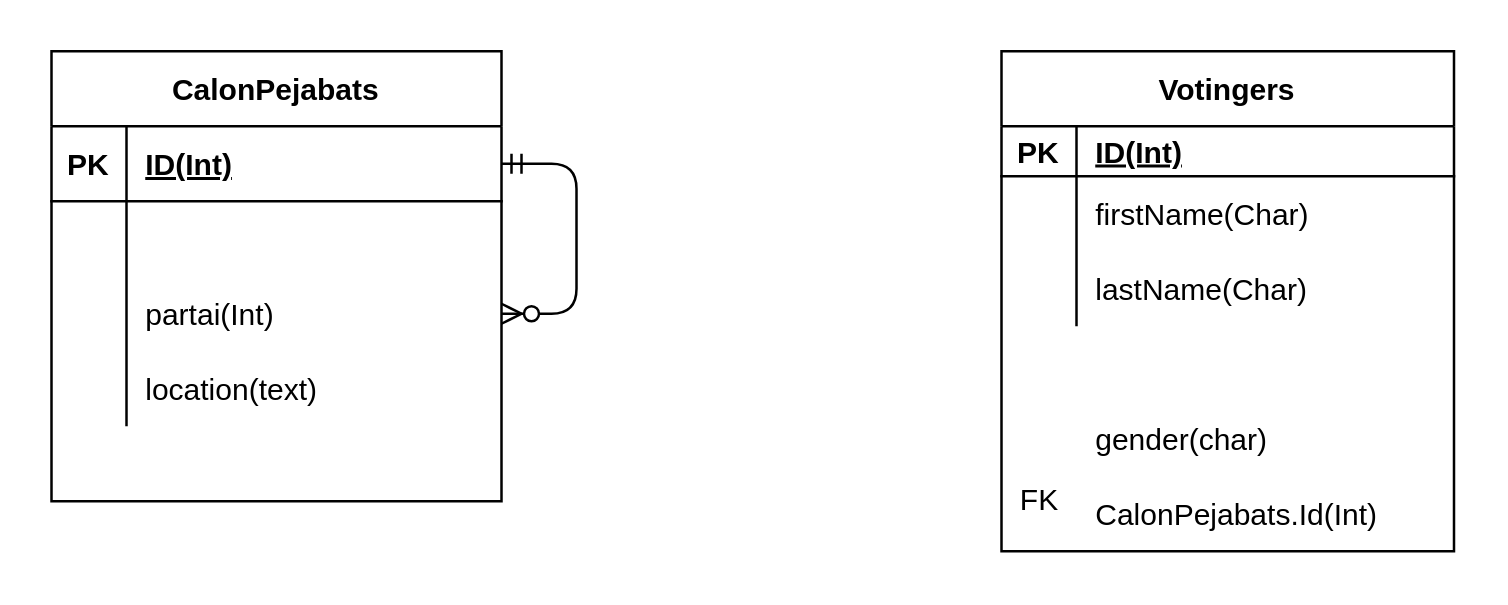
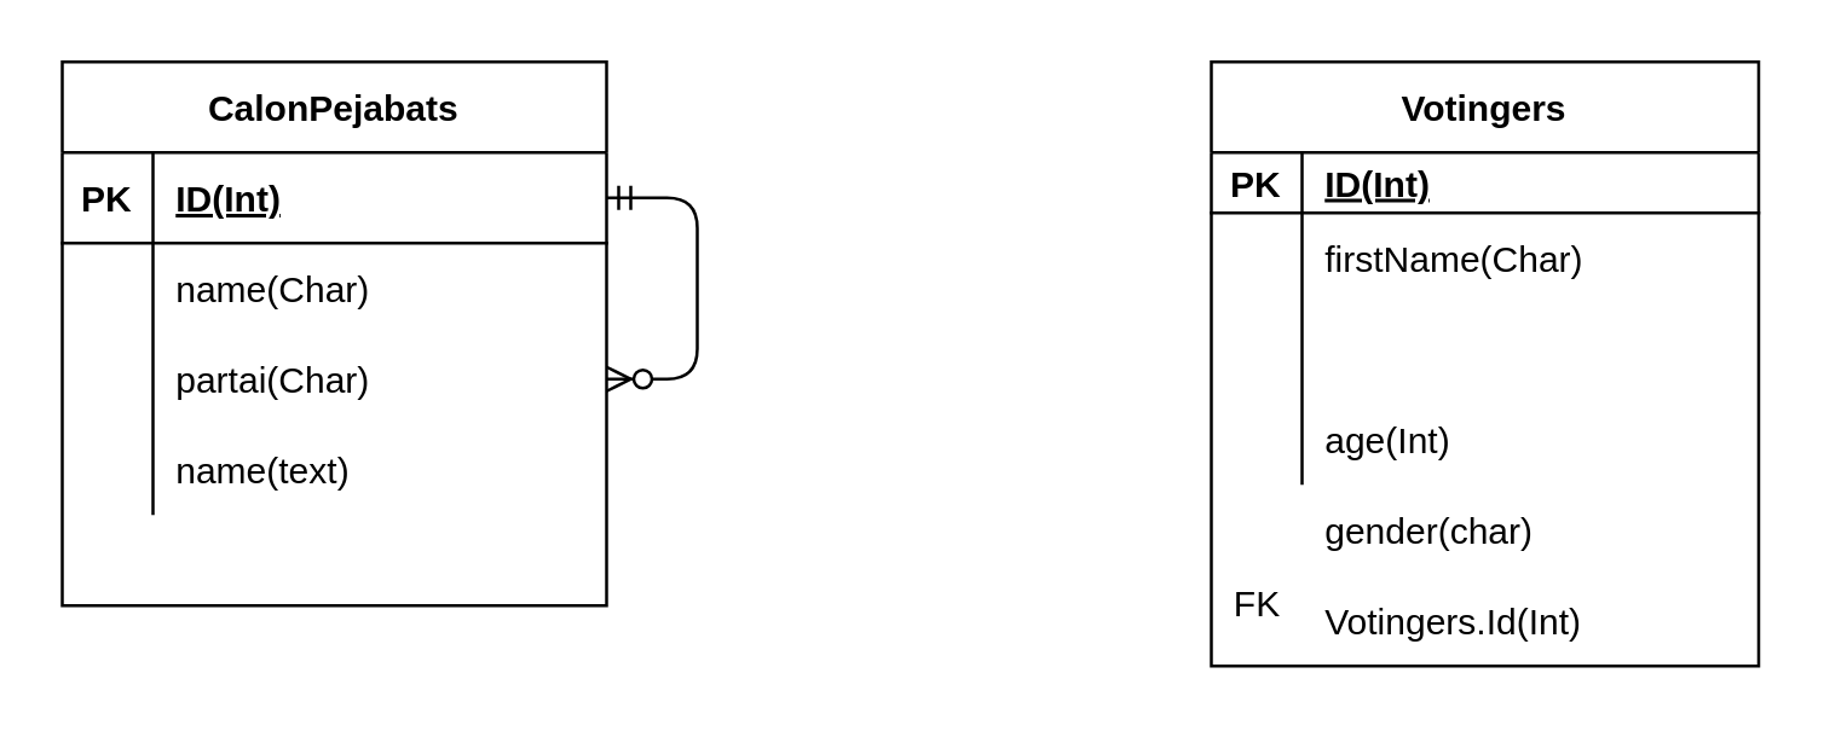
  <mxCell id="0" />
  <mxCell id="1" parent="0" />
  <mxCell id="2" value="CalonPejabats" style="shape=table;startSize=30;container=1;collapsible=1;childLayout=tableLayout;fixedRows=1;rowLines=0;fontStyle=1;align=center;resizeLast=1;" vertex="1" parent="1"><mxGeometry x="20" y="20" width="180" height="180" as="geometry" /></mxCell>
  <mxCell id="3" value="" style="shape=partialRectangle;collapsible=0;dropTarget=0;pointerEvents=0;fillColor=none;top=0;left=0;bottom=1;right=0;points=[[0,0.5],[1,0.5]];portConstraint=eastwest;" vertex="1" parent="2"><mxGeometry y="30" width="180" height="30" as="geometry" /></mxCell>
  <mxCell id="4" value="PK" style="shape=partialRectangle;connectable=0;fillColor=none;top=0;left=0;bottom=0;right=0;fontStyle=1;overflow=hidden;" vertex="1" parent="3"><mxGeometry width="30" height="30" as="geometry" /></mxCell>
  <mxCell id="5" value="ID(Int)" style="shape=partialRectangle;connectable=0;fillColor=none;top=0;left=0;bottom=0;right=0;align=left;spacingLeft=6;fontStyle=5;overflow=hidden;" vertex="1" parent="3"><mxGeometry x="30" width="150" height="30" as="geometry" /></mxCell>
  <mxCell id="6" value="" style="shape=partialRectangle;collapsible=0;dropTarget=0;pointerEvents=0;fillColor=none;top=0;left=0;bottom=0;right=0;points=[[0,0.5],[1,0.5]];portConstraint=eastwest;" vertex="1" parent="2"><mxGeometry y="60" width="180" height="30" as="geometry" /></mxCell>
  <mxCell id="7" value="" style="shape=partialRectangle;connectable=0;fillColor=none;top=0;left=0;bottom=0;right=0;editable=1;overflow=hidden;" vertex="1" parent="6"><mxGeometry width="30" height="30" as="geometry" /></mxCell>
+ <mxCell id="8" value="name(Char)" style="shape=partialRectangle;connectable=0;fillColor=none;top=0;left=0;bottom=0;right=0;align=left;spacingLeft=6;overflow=hidden;" vertex="1" parent="6"><mxGeometry x="30" width="150" height="30" as="geometry" /></mxCell>
  <mxCell id="9" value="" style="shape=partialRectangle;collapsible=0;dropTarget=0;pointerEvents=0;fillColor=none;top=0;left=0;bottom=0;right=0;points=[[0,0.5],[1,0.5]];portConstraint=eastwest;" vertex="1" parent="2"><mxGeometry y="90" width="180" height="30" as="geometry" /></mxCell>
  <mxCell id="10" value="" style="shape=partialRectangle;connectable=0;fillColor=none;top=0;left=0;bottom=0;right=0;editable=1;overflow=hidden;" vertex="1" parent="9"><mxGeometry width="30" height="30" as="geometry" /></mxCell>
- <mxCell id="11" value="partai(Int)" style="shape=partialRectangle;connectable=0;fillColor=none;top=0;left=0;bottom=0;right=0;align=left;spacingLeft=6;overflow=hidden;" vertex="1" parent="9"><mxGeometry x="30" width="150" height="30" as="geometry" /></mxCell>
+ <mxCell id="11" value="partai(Char)" style="shape=partialRectangle;connectable=0;fillColor=none;top=0;left=0;bottom=0;right=0;align=left;spacingLeft=6;overflow=hidden;" vertex="1" parent="9"><mxGeometry x="30" width="150" height="30" as="geometry" /></mxCell>
  <mxCell id="12" value="" style="shape=partialRectangle;collapsible=0;dropTarget=0;pointerEvents=0;fillColor=none;top=0;left=0;bottom=0;right=0;points=[[0,0.5],[1,0.5]];portConstraint=eastwest;" vertex="1" parent="2"><mxGeometry y="120" width="180" height="30" as="geometry" /></mxCell>
  <mxCell id="13" value="" style="shape=partialRectangle;connectable=0;fillColor=none;top=0;left=0;bottom=0;right=0;editable=1;overflow=hidden;" vertex="1" parent="12"><mxGeometry width="30" height="30" as="geometry" /></mxCell>
- <mxCell id="14" value="location(text)" style="shape=partialRectangle;connectable=0;fillColor=none;top=0;left=0;bottom=0;right=0;align=left;spacingLeft=6;overflow=hidden;" vertex="1" parent="12"><mxGeometry x="30" width="150" height="30" as="geometry" /></mxCell>
+ <mxCell id="14" value="name(text)" style="shape=partialRectangle;connectable=0;fillColor=none;top=0;left=0;bottom=0;right=0;align=left;spacingLeft=6;overflow=hidden;" vertex="1" parent="12"><mxGeometry x="30" width="150" height="30" as="geometry" /></mxCell>
  <mxCell id="15" value="Votingers" style="shape=table;startSize=30;container=1;collapsible=1;childLayout=tableLayout;fixedRows=1;rowLines=0;fontStyle=1;align=center;resizeLast=1;" vertex="1" parent="1"><mxGeometry x="400" y="20" width="181" height="200" as="geometry" /></mxCell>
  <mxCell id="16" value="" style="shape=partialRectangle;collapsible=0;dropTarget=0;pointerEvents=0;fillColor=none;top=0;left=0;bottom=1;right=0;points=[[0,0.5],[1,0.5]];portConstraint=eastwest;" vertex="1" parent="15"><mxGeometry y="30" width="181" height="20" as="geometry" /></mxCell>
  <mxCell id="17" value="PK" style="shape=partialRectangle;connectable=0;fillColor=none;top=0;left=0;bottom=0;right=0;fontStyle=1;overflow=hidden;" vertex="1" parent="16"><mxGeometry width="30" height="20" as="geometry" /></mxCell>
  <mxCell id="18" value="ID(Int)" style="shape=partialRectangle;connectable=0;fillColor=none;top=0;left=0;bottom=0;right=0;align=left;spacingLeft=6;fontStyle=5;overflow=hidden;" vertex="1" parent="16"><mxGeometry x="30" width="151" height="20" as="geometry" /></mxCell>
  <mxCell id="19" value="" style="shape=partialRectangle;collapsible=0;dropTarget=0;pointerEvents=0;fillColor=none;top=0;left=0;bottom=0;right=0;points=[[0,0.5],[1,0.5]];portConstraint=eastwest;" vertex="1" parent="15"><mxGeometry y="50" width="181" height="30" as="geometry" /></mxCell>
  <mxCell id="20" value="" style="shape=partialRectangle;connectable=0;fillColor=none;top=0;left=0;bottom=0;right=0;editable=1;overflow=hidden;" vertex="1" parent="19"><mxGeometry width="30" height="30" as="geometry" /></mxCell>
  <mxCell id="21" value="firstName(Char)" style="shape=partialRectangle;connectable=0;fillColor=none;top=0;left=0;bottom=0;right=0;align=left;spacingLeft=6;overflow=hidden;" vertex="1" parent="19"><mxGeometry x="30" width="151" height="30" as="geometry" /></mxCell>
  <mxCell id="22" value="" style="shape=partialRectangle;collapsible=0;dropTarget=0;pointerEvents=0;fillColor=none;top=0;left=0;bottom=0;right=0;points=[[0,0.5],[1,0.5]];portConstraint=eastwest;" vertex="1" parent="15"><mxGeometry y="80" width="181" height="30" as="geometry" /></mxCell>
  <mxCell id="23" value="" style="shape=partialRectangle;connectable=0;fillColor=none;top=0;left=0;bottom=0;right=0;editable=1;overflow=hidden;" vertex="1" parent="22"><mxGeometry width="30" height="30" as="geometry" /></mxCell>
- <mxCell id="24" value="lastName(Char)" style="shape=partialRectangle;connectable=0;fillColor=none;top=0;left=0;bottom=0;right=0;align=left;spacingLeft=6;overflow=hidden;" vertex="1" parent="22"><mxGeometry x="30" width="151" height="30" as="geometry" /></mxCell>
  <mxCell id="25" value="" style="shape=partialRectangle;collapsible=0;dropTarget=0;pointerEvents=0;fillColor=none;top=0;left=0;bottom=0;right=0;points=[[0,0.5],[1,0.5]];portConstraint=eastwest;" vertex="1" parent="15"><mxGeometry y="110" width="181" height="30" as="geometry" /></mxCell>
  <mxCell id="26" value="" style="shape=partialRectangle;connectable=0;fillColor=none;top=0;left=0;bottom=0;right=0;editable=1;overflow=hidden;" vertex="1" parent="25"><mxGeometry width="30" height="30" as="geometry" /></mxCell>
+ <mxCell id="27" value="age(Int)" style="shape=partialRectangle;connectable=0;fillColor=none;top=0;left=0;bottom=0;right=0;align=left;spacingLeft=6;overflow=hidden;" vertex="1" parent="25"><mxGeometry x="30" width="151" height="30" as="geometry" /></mxCell>
  <mxCell id="28" value="" style="edgeStyle=entityRelationEdgeStyle;fontSize=12;html=1;endArrow=ERzeroToMany;endFill=1;exitX=1;exitY=0.25;exitDx=0;exitDy=0;startArrow=ERmandOne;startFill=0;" edge="1" parent="1" source="2" target="11"><mxGeometry width="100" height="100" relative="1" as="geometry"><mxPoint x="260" y="220" as="sourcePoint" /><mxPoint x="390" y="180" as="targetPoint" /></mxGeometry></mxCell>
- <mxCell id="29" value="CalonPejabats.Id(Int)" style="shape=partialRectangle;connectable=0;fillColor=none;top=0;left=0;bottom=0;right=0;align=left;spacingLeft=6;overflow=hidden;" vertex="1" parent="1"><mxGeometry x="430" y="190" width="151" height="30" as="geometry" /></mxCell>
+ <mxCell id="29" value="Votingers.Id(Int)" style="shape=partialRectangle;connectable=0;fillColor=none;top=0;left=0;bottom=0;right=0;align=left;spacingLeft=6;overflow=hidden;" vertex="1" parent="1"><mxGeometry x="430" y="190" width="151" height="30" as="geometry" /></mxCell>
  <mxCell id="30" value="FK" style="text;html=1;align=center;verticalAlign=middle;resizable=0;points=[];autosize=1;" vertex="1" parent="1"><mxGeometry x="400" y="190" width="30" height="20" as="geometry" /></mxCell>
  <mxCell id="31" value="gender(char)" style="shape=partialRectangle;connectable=0;fillColor=none;top=0;left=0;bottom=0;right=0;align=left;spacingLeft=6;overflow=hidden;" vertex="1" parent="1"><mxGeometry x="430" y="160" width="151" height="30" as="geometry" /></mxCell>
